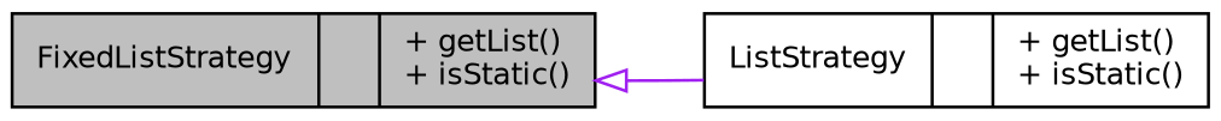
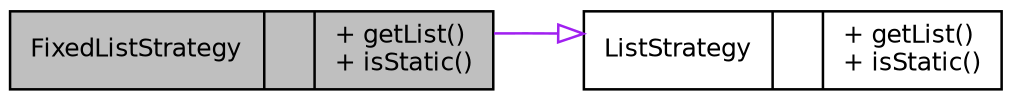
  digraph {
    rankdir=LR
    node [color=black fontname=Helvetica fontsize=10 shape=record style=filled]
    n1 [fillcolor=grey75 fontcolor=black height=0.2 label="{FixedListStrategy\n||+ getList()\l+ isStatic()\l}" width=0.4]
    n2 [fillcolor=white height=0.2 label="{ListStrategy\n||+ getList()\l+ isStatic()\l}" width=0.4]
-   n1 -> n2 [arrowtail=onormal color=purple dir=back fontname=Helvetica fontsize=10 labelfontname=Helvetica labelfontsize=10 style=solid]
+   n2 -> n1 [arrowtail=onormal color=purple dir=back fontname=Helvetica fontsize=10 labelfontname=Helvetica labelfontsize=10 style=solid]
  }
